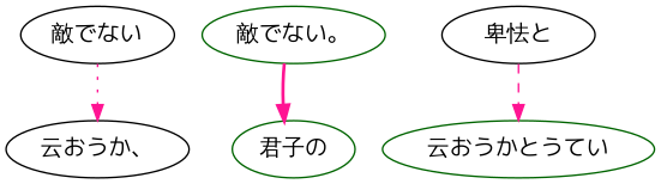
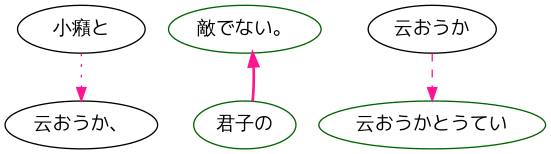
  digraph {
    fontname="DejaVu Sans Mono"
    node [color=black fontname="DejaVu Sans Mono"]
    edge [color=deeppink fontname="DejaVu Sans Mono"]
-   n1 [label="敵でない"]
+   n1 [label="小癪と"]
    n2 [label="云おうか、"]
    n3 [color=darkgreen label="敵でない。"]
-   n4 [label="卑怯と"]
+   n4 [label="云おうか"]
    n5 [color=darkgreen label="云おうかとうてい"]
    n6 [color=darkgreen label="君子の"]
    n1 -> n2 [style=dotted]
    n4 -> n5 [style=dashed]
-   n3 -> n6 [style=bold]
+   n6 -> n3 [style=bold]
  }
